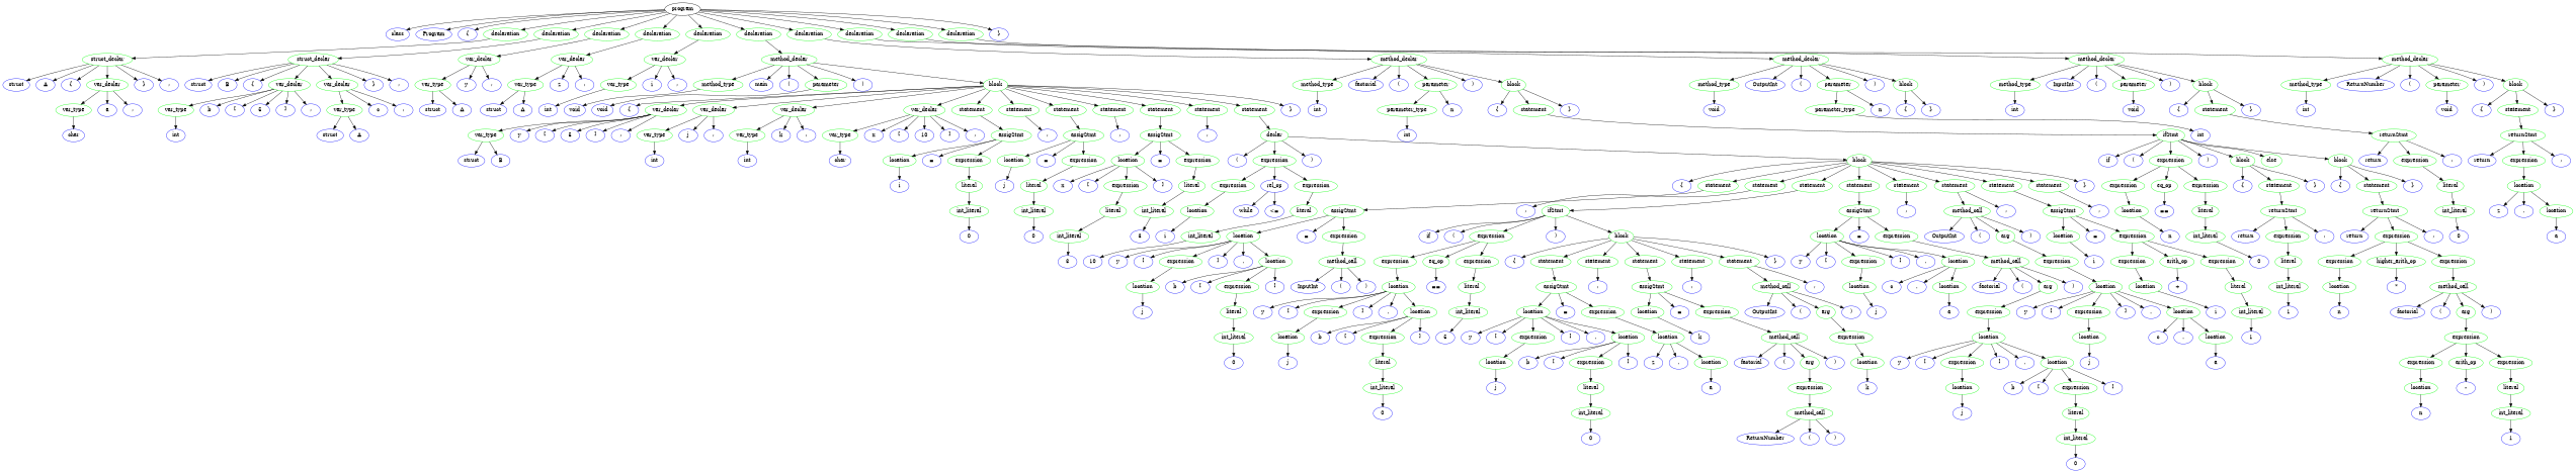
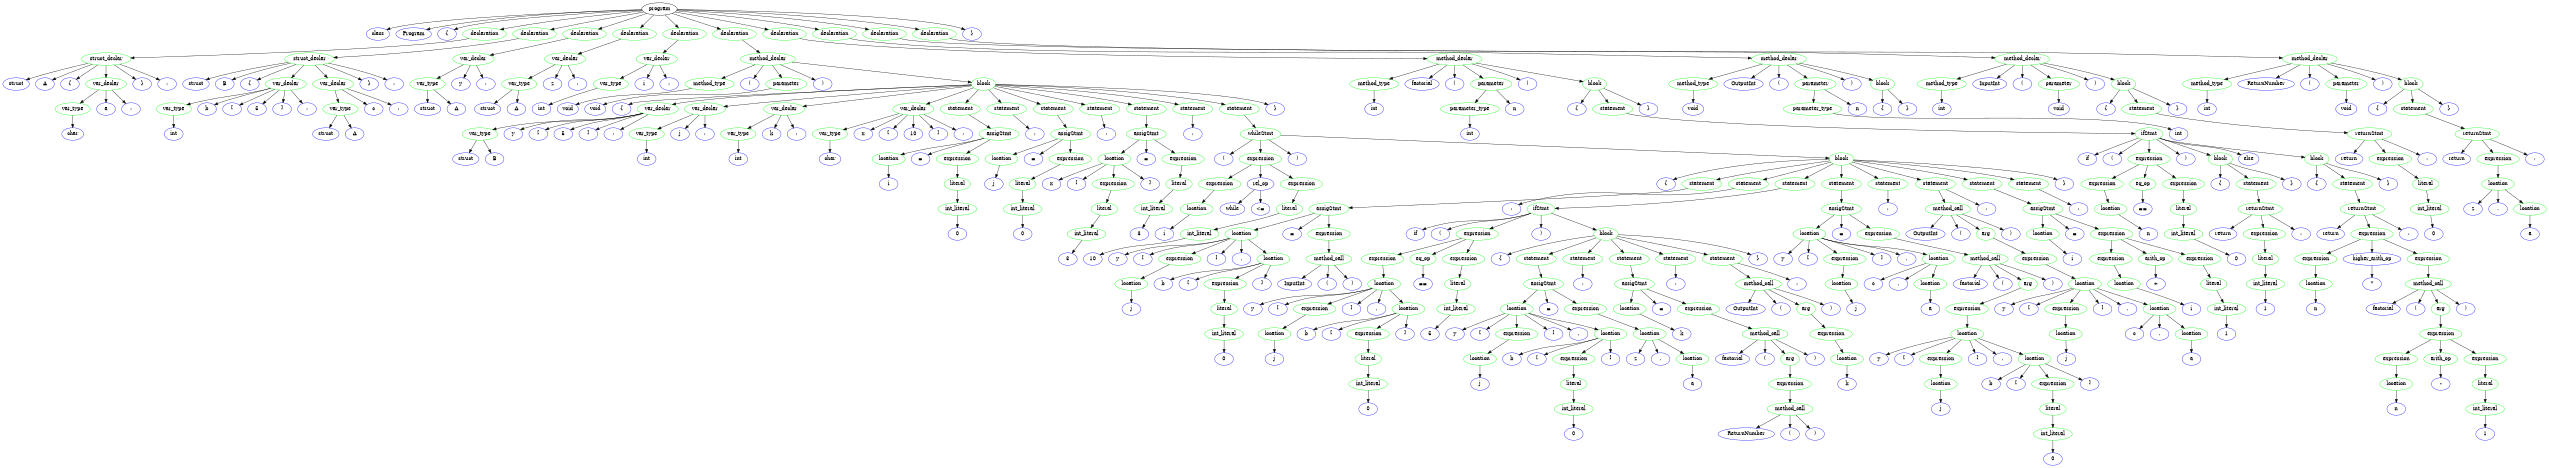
  digraph {
    node [color=blue]
    n1 [label=program color=""]
    n2 [label=class]
    n3 [label=Program]
    n4 [label="{"]
    n5 [color=green label=declaration]
    n6 [color=green label=declaration]
    n7 [color=green label=declaration]
    n8 [color=green label=declaration]
    n9 [color=green label=declaration]
    n10 [color=green label=declaration]
    n11 [color=green label=declaration]
    n12 [color=green label=declaration]
    n13 [color=green label=declaration]
    n14 [color=green label=declaration]
    n15 [label="}"]
    n16 [color=green label=struct_declar]
    n17 [color=green label=struct_declar]
    n18 [color=green label=var_declar]
    n19 [color=green label=var_declar]
    n20 [color=green label=var_declar]
    n21 [color=green label=method_declar]
    n22 [color=green label=method_declar]
    n23 [color=green label=method_declar]
    n24 [color=green label=method_declar]
    n25 [color=green label=method_declar]
    n26 [label=struct]
    n27 [label=A]
    n28 [label="{"]
    n29 [color=green label=var_declar]
    n30 [label="}"]
    n31 [label=";"]
    n32 [color=green label=var_type]
    n33 [label=a]
    n34 [label=";"]
    n35 [label=char]
    n36 [label=struct]
    n37 [label=B]
    n38 [label="{"]
    n39 [color=green label=var_declar]
    n40 [color=green label=var_declar]
    n41 [label="}"]
    n42 [label=";"]
    n43 [color=green label=var_type]
    n44 [label=b]
    n45 [label="["]
    n46 [label=5]
    n47 [label="]"]
    n48 [label=";"]
    n49 [color=green label=var_type]
    n50 [label=c]
    n51 [label=";"]
    n52 [label=int]
    n53 [label=struct]
    n54 [label=A]
    n55 [color=green label=var_type]
    n56 [label=y]
    n57 [label=";"]
    n58 [label=struct]
    n59 [label=A]
    n60 [color=green label=var_type]
    n61 [label=z]
    n62 [label=";"]
    n63 [label=struct]
    n64 [label=A]
    n65 [color=green label=var_type]
    n66 [label=i]
    n67 [label=";"]
    n68 [label=int]
    n69 [color=green label=method_type]
-   n70 [label=main]
    n71 [label="("]
    n72 [color=green label=parameter]
    n73 [label=")"]
    n74 [color=green label=block]
    n75 [label=void]
    n76 [label=void]
    n77 [label="{"]
    n78 [color=green label=var_declar]
    n79 [color=green label=var_declar]
    n80 [color=green label=var_declar]
    n81 [color=green label=var_declar]
    n82 [color=green label=statement]
    n83 [color=green label=statement]
    n84 [color=green label=statement]
    n85 [color=green label=statement]
    n86 [color=green label=statement]
    n87 [color=green label=statement]
    n88 [color=green label=statement]
    n89 [label="}"]
    n90 [color=green label=var_type]
    n91 [label=y]
    n92 [label="["]
    n93 [label=5]
    n94 [label="]"]
    n95 [label=";"]
    n96 [color=green label=var_type]
    n97 [label=j]
    n98 [label=";"]
    n99 [color=green label=var_type]
    n100 [label=k]
    n101 [label=";"]
    n102 [color=green label=var_type]
    n103 [label=x]
    n104 [label="["]
    n105 [label=10]
    n106 [label="]"]
    n107 [label=";"]
    n108 [color=green label=assigStmt]
    n109 [label=";"]
    n110 [color=green label=assigStmt]
    n111 [label=";"]
    n112 [color=green label=assigStmt]
    n113 [label=";"]
-   n114 [color=green label=declar]
+   n114 [color=green label=whileStmt]
    n115 [label=struct]
    n116 [label=B]
    n117 [label=int]
    n118 [label=int]
    n119 [label=char]
    n120 [color=green label=location]
    n121 [label="="]
    n122 [color=green label=expression]
    n123 [label=i]
    n124 [color=green label=literal]
    n125 [color=green label=int_literal]
    n126 [label=0]
    n127 [color=green label=location]
    n128 [label="="]
    n129 [color=green label=expression]
    n130 [label=j]
    n131 [color=green label=literal]
    n132 [color=green label=int_literal]
    n133 [label=0]
    n134 [color=green label=location]
    n135 [label="="]
    n136 [color=green label=expression]
    n137 [label=x]
    n138 [label="["]
    n139 [color=green label=expression]
    n140 [label="]"]
    n141 [color=green label=literal]
    n142 [color=green label=literal]
    n143 [color=green label=int_literal]
    n144 [label=3]
    n145 [color=green label=int_literal]
    n146 [label=3]
    n147 [label="("]
    n148 [color=green label=expression]
    n149 [label=")"]
    n150 [color=green label=block]
    n151 [label=while]
    n152 [color=green label=expression]
    n153 [label=rel_op]
    n154 [color=green label=expression]
    n155 [label="{"]
    n156 [color=green label=statement]
    n157 [color=green label=statement]
    n158 [color=green label=statement]
    n159 [color=green label=statement]
    n160 [color=green label=statement]
    n161 [color=green label=statement]
    n162 [color=green label=statement]
    n163 [color=green label=statement]
    n164 [label="}"]
    n165 [color=green label=location]
    n166 [label="<="]
    n167 [color=green label=literal]
    n168 [label=i]
    n169 [color=green label=int_literal]
    n170 [label=10]
    n171 [color=green label=assigStmt]
    n172 [label=";"]
    n173 [color=green label=ifStmt]
    n174 [color=green label=assigStmt]
    n175 [label=";"]
    n176 [color=green label=method_call]
    n177 [label=";"]
    n178 [color=green label=assigStmt]
    n179 [label=";"]
    n180 [color=green label=location]
    n181 [label="="]
    n182 [color=green label=expression]
    n183 [label=y]
    n184 [label="["]
    n185 [color=green label=expression]
    n186 [label="]"]
    n187 [label="."]
    n188 [color=green label=location]
    n189 [color=green label=method_call]
    n190 [color=green label=location]
    n191 [label=b]
    n192 [label="["]
    n193 [color=green label=expression]
    n194 [label="]"]
    n195 [label=j]
    n196 [color=green label=literal]
    n197 [color=green label=int_literal]
    n198 [label=0]
    n199 [label=InputInt]
    n200 [label="("]
    n201 [label=")"]
    n202 [label=if]
    n203 [label="("]
    n204 [color=green label=expression]
    n205 [label=")"]
    n206 [color=green label=block]
    n207 [color=green label=expression]
    n208 [color=green label=eq_op]
    n209 [color=green label=expression]
    n210 [label="{"]
    n211 [color=green label=statement]
    n212 [color=green label=statement]
    n213 [color=green label=statement]
    n214 [color=green label=statement]
    n215 [color=green label=statement]
    n216 [label="}"]
    n217 [color=green label=location]
    n218 [label="=="]
    n219 [color=green label=literal]
    n220 [label=y]
    n221 [label="["]
    n222 [color=green label=expression]
    n223 [label="]"]
    n224 [label="."]
    n225 [color=green label=location]
    n226 [color=green label=location]
    n227 [label=b]
    n228 [label="["]
    n229 [color=green label=expression]
    n230 [label="]"]
    n231 [label=j]
    n232 [color=green label=literal]
    n233 [color=green label=int_literal]
    n234 [label=0]
    n235 [color=green label=int_literal]
    n236 [label=5]
    n237 [color=green label=assigStmt]
    n238 [label=";"]
    n239 [color=green label=assigStmt]
    n240 [label=";"]
    n241 [color=green label=method_call]
    n242 [label=";"]
    n243 [color=green label=location]
    n244 [label="="]
    n245 [color=green label=expression]
    n246 [label=y]
    n247 [label="["]
    n248 [color=green label=expression]
    n249 [label="]"]
    n250 [label="."]
    n251 [color=green label=location]
    n252 [color=green label=location]
    n253 [color=green label=location]
    n254 [label=b]
    n255 [label="["]
    n256 [color=green label=expression]
    n257 [label="]"]
    n258 [label=j]
    n259 [color=green label=literal]
    n260 [color=green label=int_literal]
    n261 [label=0]
    n262 [label=z]
    n263 [label="."]
    n264 [color=green label=location]
    n265 [label=a]
    n266 [color=green label=location]
    n267 [label="="]
    n268 [color=green label=expression]
    n269 [label=k]
    n270 [color=green label=method_call]
    n271 [label=factorial]
    n272 [label="("]
    n273 [color=green label=arg]
    n274 [label=")"]
    n275 [color=green label=expression]
    n276 [color=green label=method_call]
    n277 [label=ReturnNumber]
    n278 [label="("]
    n279 [label=")"]
    n280 [label=OutputInt]
    n281 [label="("]
    n282 [color=green label=arg]
    n283 [label=")"]
    n284 [color=green label=expression]
    n285 [color=green label=location]
    n286 [label=k]
    n287 [color=green label=location]
    n288 [label="="]
    n289 [color=green label=expression]
    n290 [label=y]
    n291 [label="["]
    n292 [color=green label=expression]
    n293 [label="]"]
    n294 [label="."]
    n295 [color=green label=location]
    n296 [color=green label=method_call]
    n297 [color=green label=location]
    n298 [label=c]
    n299 [label="."]
    n300 [color=green label=location]
    n301 [label=j]
    n302 [label=a]
    n303 [label=factorial]
    n304 [label="("]
    n305 [color=green label=arg]
    n306 [label=")"]
    n307 [color=green label=expression]
    n308 [color=green label=location]
    n309 [label=y]
    n310 [label="["]
    n311 [color=green label=expression]
    n312 [label="]"]
    n313 [label="."]
    n314 [color=green label=location]
    n315 [color=green label=location]
    n316 [label=b]
    n317 [label="["]
    n318 [color=green label=expression]
    n319 [label="]"]
    n320 [label=j]
    n321 [color=green label=literal]
    n322 [color=green label=int_literal]
    n323 [label=0]
    n324 [label=OutputInt]
    n325 [label="("]
    n326 [color=green label=arg]
    n327 [label=")"]
    n328 [color=green label=expression]
    n329 [color=green label=location]
    n330 [label=y]
    n331 [label="["]
    n332 [color=green label=expression]
    n333 [label="]"]
    n334 [label="."]
    n335 [color=green label=location]
    n336 [color=green label=location]
    n337 [label=c]
    n338 [label="."]
    n339 [color=green label=location]
    n340 [label=j]
    n341 [label=a]
    n342 [color=green label=location]
    n343 [label="="]
    n344 [color=green label=expression]
    n345 [label=i]
    n346 [color=green label=expression]
    n347 [color=green label=arith_op]
    n348 [color=green label=expression]
    n349 [color=green label=location]
    n350 [label="+"]
    n351 [color=green label=literal]
    n352 [label=i]
    n353 [color=green label=int_literal]
    n354 [label=1]
    n355 [color=green label=method_type]
    n356 [label=factorial]
    n357 [label="("]
    n358 [color=green label=parameter]
    n359 [label=")"]
    n360 [color=green label=block]
    n361 [label=int]
    n362 [color=green label=parameter_type]
    n363 [label=n]
    n364 [label="{"]
    n365 [color=green label=statement]
    n366 [label="}"]
    n367 [label=int]
    n368 [color=green label=ifStmt]
    n369 [label=if]
    n370 [label="("]
    n371 [color=green label=expression]
    n372 [label=")"]
    n373 [color=green label=block]
-   n374 [color=green label=else]
+   n374 [label=else]
    n375 [color=green label=block]
    n376 [color=green label=expression]
    n377 [color=green label=eq_op]
    n378 [color=green label=expression]
    n379 [label="{"]
    n380 [color=green label=statement]
    n381 [label="}"]
    n382 [label="{"]
    n383 [color=green label=statement]
    n384 [label="}"]
    n385 [color=green label=location]
    n386 [label="=="]
    n387 [color=green label=literal]
    n388 [label=n]
    n389 [color=green label=int_literal]
    n390 [label=0]
    n391 [color=green label=returnStmt]
    n392 [label=return]
    n393 [color=green label=expression]
    n394 [label=";"]
    n395 [color=green label=literal]
    n396 [color=green label=int_literal]
    n397 [label=1]
    n398 [color=green label=returnStmt]
    n399 [label=return]
    n400 [color=green label=expression]
    n401 [label=";"]
    n402 [color=green label=expression]
-   n403 [color=green label=higher_arith_op]
+   n403 [label=higher_arith_op]
    n404 [color=green label=expression]
    n405 [color=green label=location]
    n406 [label="*"]
    n407 [color=green label=method_call]
    n408 [label=n]
    n409 [label=factorial]
    n410 [label="("]
    n411 [color=green label=arg]
    n412 [label=")"]
    n413 [color=green label=expression]
    n414 [color=green label=expression]
    n415 [color=green label=arith_op]
    n416 [color=green label=expression]
    n417 [color=green label=location]
    n418 [label="-"]
    n419 [color=green label=literal]
    n420 [label=n]
    n421 [color=green label=int_literal]
    n422 [label=1]
    n423 [color=green label=method_type]
    n424 [label=OutputInt]
    n425 [label="("]
    n426 [color=green label=parameter]
    n427 [label=")"]
    n428 [color=green label=block]
    n429 [label=void]
    n430 [color=green label=parameter_type]
    n431 [label=n]
    n432 [label="{"]
    n433 [label="}"]
    n434 [label=int]
    n435 [color=green label=method_type]
    n436 [label=InputInt]
    n437 [label="("]
    n438 [color=green label=parameter]
    n439 [label=")"]
    n440 [color=green label=block]
    n441 [label=int]
    n442 [label=void]
    n443 [label="{"]
    n444 [color=green label=statement]
    n445 [label="}"]
    n446 [color=green label=returnStmt]
    n447 [label=return]
    n448 [color=green label=expression]
    n449 [label=";"]
    n450 [color=green label=literal]
    n451 [color=green label=int_literal]
    n452 [label=0]
    n453 [color=green label=method_type]
    n454 [label=ReturnNumber]
    n455 [label="("]
    n456 [color=green label=parameter]
    n457 [label=")"]
    n458 [color=green label=block]
    n459 [label=int]
    n460 [label=void]
    n461 [label="{"]
    n462 [color=green label=statement]
    n463 [label="}"]
    n464 [color=green label=returnStmt]
    n465 [label=return]
    n466 [color=green label=expression]
    n467 [label=";"]
    n468 [color=green label=location]
    n469 [label=z]
    n470 [label="."]
    n471 [color=green label=location]
    n472 [label=a]
    n1 -> n2
    n1 -> n3
    n1 -> n4
    n1 -> n5
    n1 -> n6
    n1 -> n7
    n1 -> n8
    n1 -> n9
    n1 -> n10
    n1 -> n11
    n1 -> n12
    n1 -> n13
    n1 -> n14
    n1 -> n15
    n5 -> n16
    n6 -> n17
    n7 -> n18
    n8 -> n19
    n9 -> n20
    n10 -> n21
    n11 -> n22
    n12 -> n23
    n13 -> n24
    n14 -> n25
    n16 -> n26
    n16 -> n27
    n16 -> n28
    n16 -> n29
    n16 -> n30
    n16 -> n31
    n17 -> n36
    n17 -> n37
    n17 -> n38
    n17 -> n39
    n17 -> n40
    n17 -> n41
    n17 -> n42
    n18 -> n55
    n18 -> n56
    n18 -> n57
    n19 -> n60
    n19 -> n61
    n19 -> n62
    n20 -> n65
    n20 -> n66
    n20 -> n67
    n21 -> n69
-   n21 -> n70
    n21 -> n71
    n21 -> n72
    n21 -> n73
    n21 -> n74
    n22 -> n355
    n22 -> n356
    n22 -> n357
    n22 -> n358
    n22 -> n359
    n22 -> n360
    n23 -> n423
    n23 -> n424
    n23 -> n425
    n23 -> n426
    n23 -> n427
    n23 -> n428
    n24 -> n435
    n24 -> n436
    n24 -> n437
    n24 -> n438
    n24 -> n439
    n24 -> n440
    n25 -> n453
    n25 -> n454
    n25 -> n455
    n25 -> n456
    n25 -> n457
    n25 -> n458
    n29 -> n32
    n29 -> n33
    n29 -> n34
    n32 -> n35
    n39 -> n43
    n39 -> n44
    n39 -> n45
    n39 -> n46
    n39 -> n47
    n39 -> n48
    n40 -> n49
    n40 -> n50
    n40 -> n51
    n43 -> n52
    n49 -> n53
    n49 -> n54
    n55 -> n58
    n55 -> n59
    n60 -> n63
    n60 -> n64
    n65 -> n68
    n69 -> n75
    n72 -> n76
    n74 -> n77
    n74 -> n78
    n74 -> n79
    n74 -> n80
    n74 -> n81
    n74 -> n82
    n74 -> n83
    n74 -> n84
    n74 -> n85
    n74 -> n86
    n74 -> n87
    n74 -> n88
    n74 -> n89
    n78 -> n90
    n78 -> n91
    n78 -> n92
    n78 -> n93
    n78 -> n94
    n78 -> n95
    n79 -> n96
    n79 -> n97
    n79 -> n98
    n80 -> n99
    n80 -> n100
    n80 -> n101
    n81 -> n102
    n81 -> n103
    n81 -> n104
    n81 -> n105
    n81 -> n106
    n81 -> n107
    n82 -> n108
    n83 -> n109
    n84 -> n110
    n85 -> n111
    n86 -> n112
    n87 -> n113
    n88 -> n114
    n90 -> n115
    n90 -> n116
    n96 -> n117
    n99 -> n118
    n102 -> n119
    n108 -> n120
    n108 -> n121
    n108 -> n122
    n110 -> n127
    n110 -> n128
    n110 -> n129
    n112 -> n134
    n112 -> n135
    n112 -> n136
    n114 -> n147
    n114 -> n148
    n114 -> n149
    n114 -> n150
    n120 -> n123
    n122 -> n124
    n124 -> n125
    n125 -> n126
    n127 -> n130
    n129 -> n131
    n131 -> n132
    n132 -> n133
    n134 -> n137
    n134 -> n138
    n134 -> n139
    n134 -> n140
    n136 -> n141
    n139 -> n142
    n141 -> n145
    n142 -> n143
    n143 -> n144
    n145 -> n146
    n148 -> n152
    n148 -> n153
    n148 -> n154
    n150 -> n155
    n150 -> n156
    n150 -> n157
    n150 -> n158
    n150 -> n159
    n150 -> n160
    n150 -> n161
    n150 -> n162
    n150 -> n163
    n150 -> n164
    n152 -> n165
    n153 -> n151
    n153 -> n166
    n154 -> n167
    n156 -> n171
    n157 -> n172
    n158 -> n173
    n159 -> n174
    n160 -> n175
    n161 -> n176
    n161 -> n177
    n162 -> n178
    n163 -> n179
    n165 -> n168
    n167 -> n169
    n169 -> n170
    n171 -> n180
    n171 -> n181
    n171 -> n182
    n173 -> n202
    n173 -> n203
    n173 -> n204
    n173 -> n205
    n173 -> n206
    n174 -> n287
    n174 -> n288
    n174 -> n289
    n176 -> n324
    n176 -> n325
    n176 -> n326
    n176 -> n327
    n178 -> n342
    n178 -> n343
    n178 -> n344
    n180 -> n183
    n180 -> n184
    n180 -> n185
    n180 -> n186
    n180 -> n187
    n180 -> n188
    n182 -> n189
    n185 -> n190
    n188 -> n191
    n188 -> n192
    n188 -> n193
    n188 -> n194
    n189 -> n199
    n189 -> n200
    n189 -> n201
    n190 -> n195
    n193 -> n196
    n196 -> n197
    n197 -> n198
    n204 -> n207
    n204 -> n208
    n204 -> n209
    n206 -> n210
    n206 -> n211
    n206 -> n212
    n206 -> n213
    n206 -> n214
    n206 -> n215
    n206 -> n216
    n207 -> n217
    n208 -> n218
    n209 -> n219
    n211 -> n237
    n212 -> n238
    n213 -> n239
    n214 -> n240
    n215 -> n241
    n215 -> n242
    n217 -> n220
    n217 -> n221
    n217 -> n222
    n217 -> n223
    n217 -> n224
    n217 -> n225
    n219 -> n235
    n222 -> n226
    n225 -> n227
    n225 -> n228
    n225 -> n229
    n225 -> n230
    n226 -> n231
    n229 -> n232
    n232 -> n233
    n233 -> n234
    n235 -> n236
    n237 -> n243
    n237 -> n244
    n237 -> n245
    n239 -> n266
    n239 -> n267
    n239 -> n268
    n241 -> n280
    n241 -> n281
    n241 -> n282
    n241 -> n283
    n243 -> n246
    n243 -> n247
    n243 -> n248
    n243 -> n249
    n243 -> n250
    n243 -> n251
    n245 -> n252
    n248 -> n253
    n251 -> n254
    n251 -> n255
    n251 -> n256
    n251 -> n257
    n252 -> n262
    n252 -> n263
    n252 -> n264
    n253 -> n258
    n256 -> n259
    n259 -> n260
    n260 -> n261
    n264 -> n265
    n266 -> n269
    n268 -> n270
    n270 -> n271
    n270 -> n272
    n270 -> n273
    n270 -> n274
    n273 -> n275
    n275 -> n276
    n276 -> n277
    n276 -> n278
    n276 -> n279
    n282 -> n284
    n284 -> n285
    n285 -> n286
    n287 -> n290
    n287 -> n291
    n287 -> n292
    n287 -> n293
    n287 -> n294
    n287 -> n295
    n289 -> n296
    n292 -> n297
    n295 -> n298
    n295 -> n299
    n295 -> n300
    n296 -> n303
    n296 -> n304
    n296 -> n305
    n296 -> n306
    n297 -> n301
    n300 -> n302
    n305 -> n307
    n307 -> n308
    n308 -> n309
    n308 -> n310
    n308 -> n311
    n308 -> n312
    n308 -> n313
    n308 -> n314
    n311 -> n315
    n314 -> n316
    n314 -> n317
    n314 -> n318
    n314 -> n319
    n315 -> n320
    n318 -> n321
    n321 -> n322
    n322 -> n323
    n326 -> n328
    n328 -> n329
    n329 -> n330
    n329 -> n331
    n329 -> n332
    n329 -> n333
    n329 -> n334
    n329 -> n335
    n332 -> n336
    n335 -> n337
    n335 -> n338
    n335 -> n339
    n336 -> n340
    n339 -> n341
    n342 -> n345
    n344 -> n346
    n344 -> n347
    n344 -> n348
    n346 -> n349
    n347 -> n350
    n348 -> n351
    n349 -> n352
    n351 -> n353
    n353 -> n354
    n355 -> n361
    n358 -> n362
    n358 -> n363
    n360 -> n364
    n360 -> n365
    n360 -> n366
    n362 -> n367
    n365 -> n368
    n368 -> n369
    n368 -> n370
    n368 -> n371
    n368 -> n372
    n368 -> n373
    n368 -> n374
    n368 -> n375
    n371 -> n376
    n371 -> n377
    n371 -> n378
    n373 -> n379
    n373 -> n380
    n373 -> n381
    n375 -> n382
    n375 -> n383
    n375 -> n384
    n376 -> n385
    n377 -> n386
    n378 -> n387
    n380 -> n391
    n383 -> n398
    n385 -> n388
    n387 -> n389
    n389 -> n390
    n391 -> n392
    n391 -> n393
    n391 -> n394
    n393 -> n395
    n395 -> n396
    n396 -> n397
    n398 -> n399
    n398 -> n400
    n398 -> n401
    n400 -> n402
    n400 -> n403
    n400 -> n404
    n402 -> n405
    n403 -> n406
    n404 -> n407
    n405 -> n408
    n407 -> n409
    n407 -> n410
    n407 -> n411
    n407 -> n412
    n411 -> n413
    n413 -> n414
    n413 -> n415
    n413 -> n416
    n414 -> n417
    n415 -> n418
    n416 -> n419
    n417 -> n420
    n419 -> n421
    n421 -> n422
    n423 -> n429
    n426 -> n430
    n426 -> n431
    n428 -> n432
    n428 -> n433
    n430 -> n434
    n435 -> n441
    n438 -> n442
    n440 -> n443
    n440 -> n444
    n440 -> n445
    n444 -> n446
    n446 -> n447
    n446 -> n448
    n446 -> n449
    n448 -> n450
    n450 -> n451
    n451 -> n452
    n453 -> n459
    n456 -> n460
    n458 -> n461
    n458 -> n462
    n458 -> n463
    n462 -> n464
    n464 -> n465
    n464 -> n466
    n464 -> n467
    n466 -> n468
    n468 -> n469
    n468 -> n470
    n468 -> n471
    n471 -> n472
  }
